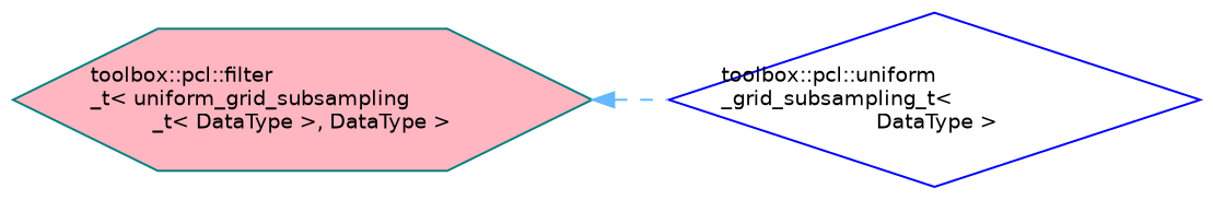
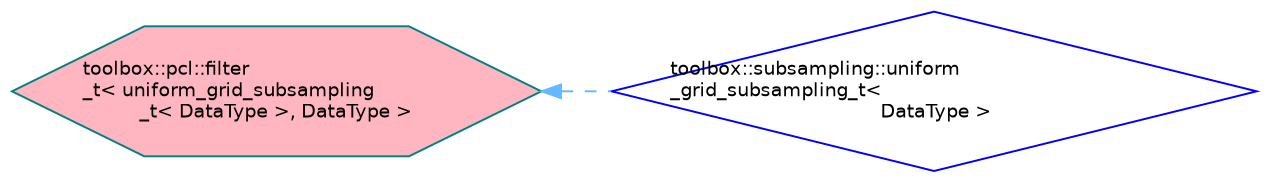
  digraph {
    rankdir=LR
    node [fontname=Helvetica fontsize=10 style=filled]
    n1 [color=teal fillcolor=lightpink height=0.2 label="toolbox::pcl::filter\l_t\< uniform_grid_subsampling\l_t\< DataType \>, DataType \>" shape=hexagon width=0.4]
-   n2 [color=blue fillcolor=white height=0.2 label="toolbox::pcl::uniform\l_grid_subsampling_t\<\l DataType \>" shape=diamond width=0.4]
+   n2 [color=blue fillcolor=white height=0.2 label="toolbox::subsampling::uniform\l_grid_subsampling_t\<\l DataType \>" shape=diamond width=0.4]
    n1 -> n2 [color=steelblue1 dir=back fontname=Helvetica fontsize=10 labelfontname=Helvetica labelfontsize=10 style=dashed]
  }
